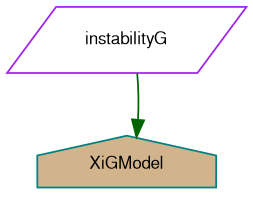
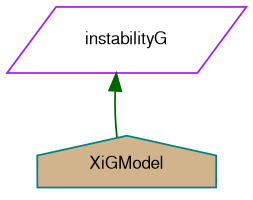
  digraph {
    node [fontname=FreeSans fontsize=10 style=filled]
    n1 [color=purple fillcolor=white fontcolor=black height=0.2 label=instabilityG shape=parallelogram width=0.4]
    n2 [color=teal height=0.2 label=XiGModel shape=house width=0.4 fillcolor=tan]
-   n2 -> n1 [color=darkgreen dir=back fontname=FreeSans fontsize=10 labelfontname=FreeSans labelfontsize=10 style=solid]
+   n1 -> n2 [color=darkgreen dir=back fontname=FreeSans fontsize=10 labelfontname=FreeSans labelfontsize=10 style=solid]
  }
